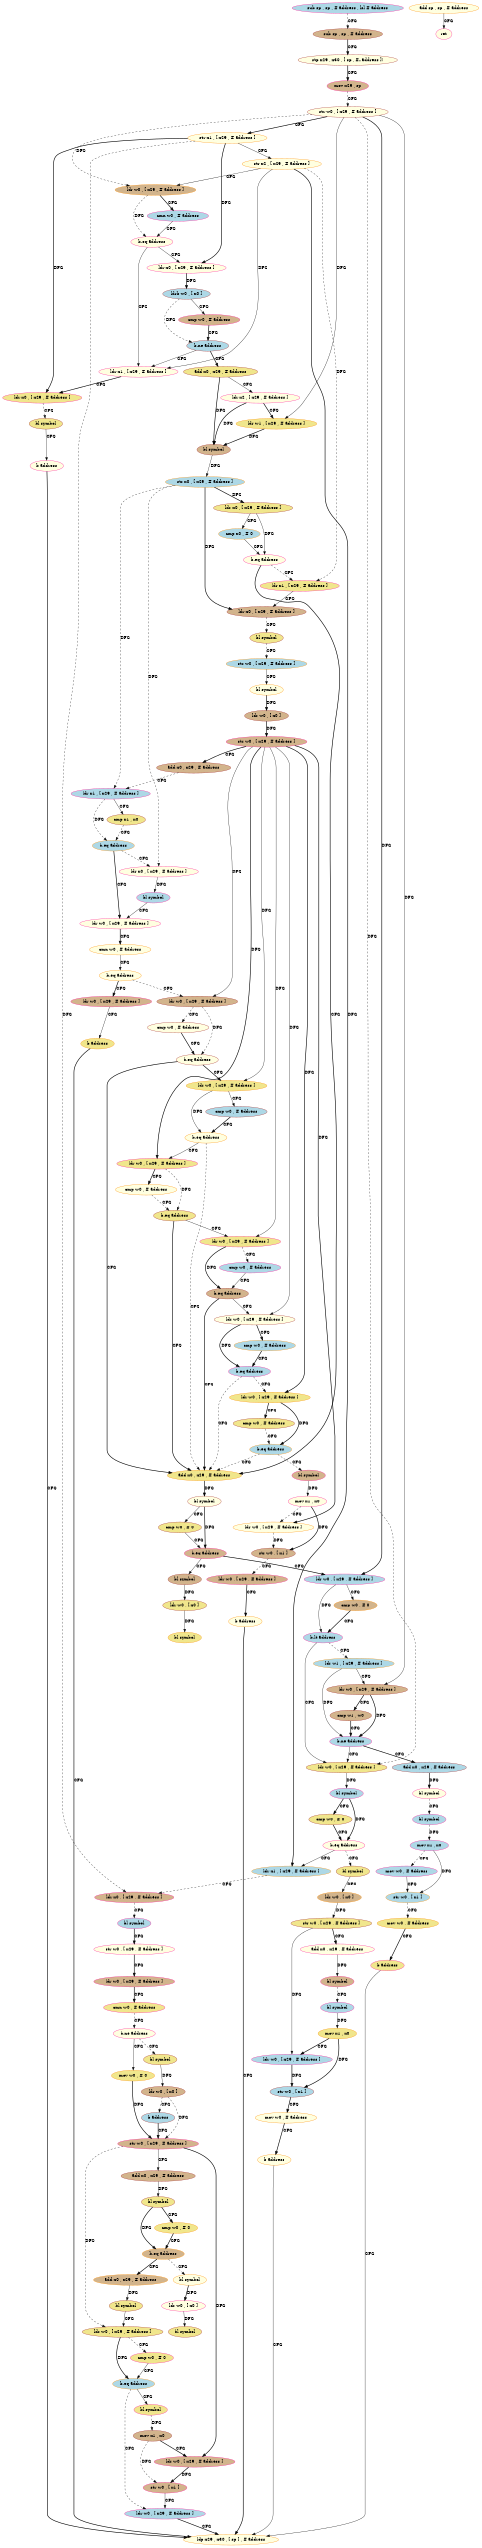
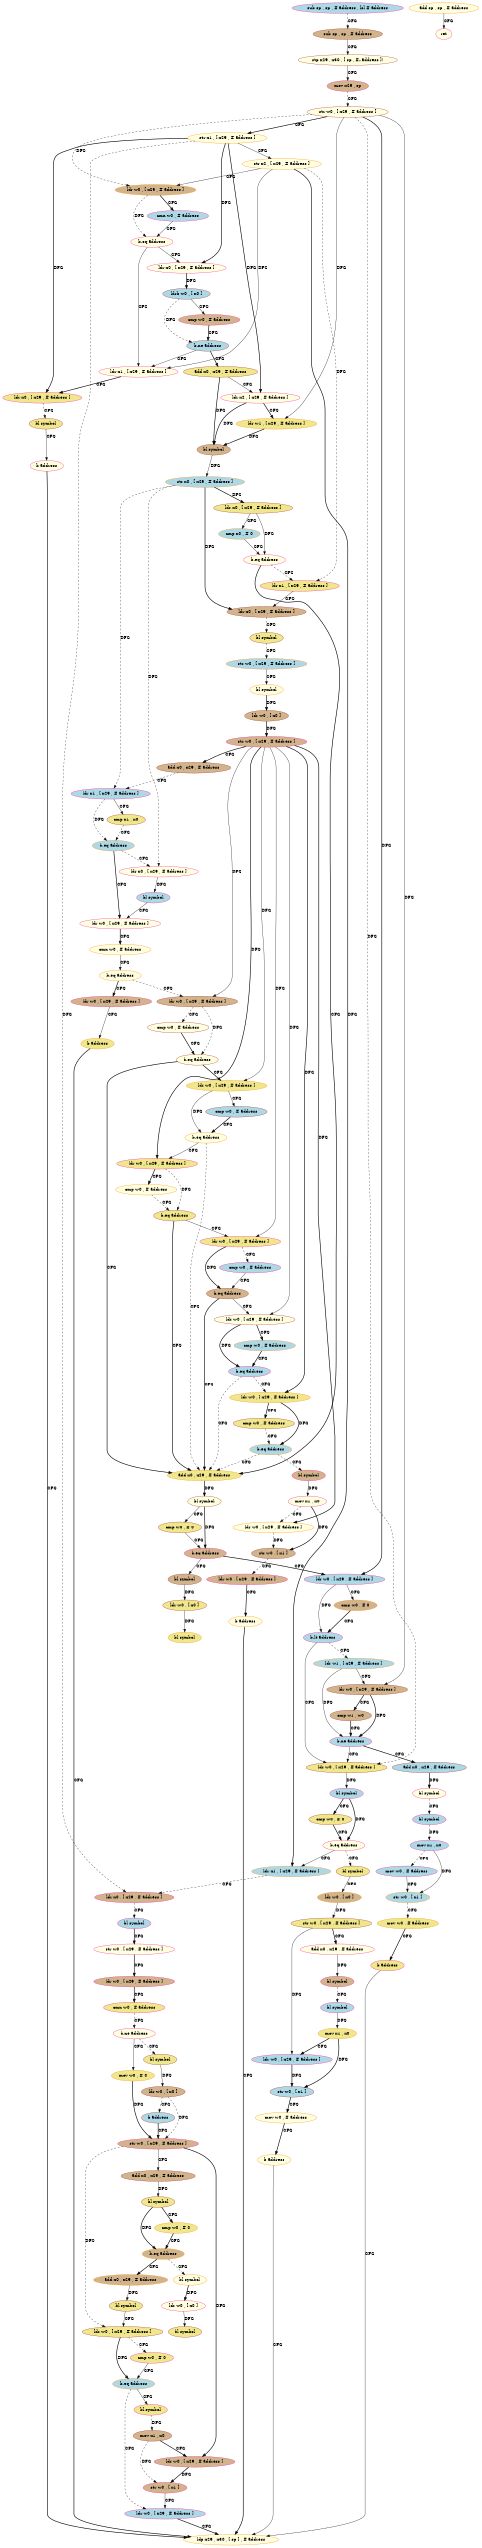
  digraph {
    node [color=deeppink fillcolor=lightyellow style=filled]
    edge [style=bold]
    n1 [fillcolor=lightblue label="sub sp , sp , # address , lsl # address"]
    n2 [color=brown fillcolor=tan label="sub sp , sp , # address"]
    n3 [color=brown label="stp x29 , x30 , [ sp , #- address ]!"]
    n4 [fillcolor=tan label="mov x29 , sp"]
    n5 [color=brown label="str w0 , [ x29 , # address ]"]
    n6 [color=darkorange label="str x1 , [ x29 , # address ]"]
    n7 [color=darkorange fillcolor=tan label="ldr w0 , [ x29 , # address ]"]
    n8 [color=darkorange fillcolor=khaki label="ldr w1 , [ x29 , # address ]"]
    n9 [fillcolor=lightblue label="ldr w0 , [ x29 , # address ]"]
    n10 [color=brown fillcolor=khaki label="ldr w0 , [ x29 , # address ]"]
    n11 [color=brown fillcolor=tan label="ldr w0 , [ x29 , # address ]"]
    n12 [color=darkorange label="str x2 , [ x29 , # address ]"]
    n13 [label="ldr x0 , [ x29 , # address ]"]
    n14 [fillcolor=khaki label="ldr x0 , [ x29 , # address ]"]
    n15 [label="ldr x2 , [ x29 , # address ]"]
    n16 [fillcolor=tan label="ldr x0 , [ x29 , # address ]"]
    n17 [fillcolor=lightblue label="cmn w0 , # address"]
    n18 [label="b.eq address"]
    n19 [color=brown fillcolor=tan label="bl symbol"]
    n20 [color=darkorange fillcolor=tan label="cmp w0 , # 0"]
    n21 [fillcolor=lightblue label="b.lt address"]
    n22 [fillcolor=lightblue label="bl symbol"]
    n23 [fillcolor=lightblue label="b.ne address"]
    n24 [color=brown fillcolor=tan label="cmp w1 , w0"]
    n25 [label="ldr x1 , [ x29 , # address ]"]
    n26 [fillcolor=khaki label="ldr x1 , [ x29 , # address ]"]
    n27 [color=darkorange fillcolor=lightblue label="ldr x1 , [ x29 , # address ]"]
    n28 [color=brown fillcolor=lightblue label="ldrb w0 , [ x0 ]"]
    n29 [color=brown fillcolor=khaki label="bl symbol"]
    n30 [fillcolor=lightblue label="bl symbol"]
    n31 [color=brown fillcolor=tan label="ldr x0 , [ x29 , # address ]"]
    n32 [fillcolor=tan label="cmp w0 , # address"]
    n33 [color=brown fillcolor=lightblue label="b.ne address"]
    n34 [label="b address"]
    n35 [color=darkorange label="ldp x29 , x30 , [ sp ] , # address"]
    n36 [color=brown fillcolor=khaki label="add x0 , x29 , # address"]
    n37 [color=darkorange fillcolor=lightblue label="str x0 , [ x29 , # address ]"]
    n38 [color=darkorange label="add sp , sp , # address"]
    n39 [label=ret]
    n40 [color=brown fillcolor=khaki label="ldr x0 , [ x29 , # address ]"]
    n41 [fillcolor=lightblue label="ldr x1 , [ x29 , # address ]"]
    n42 [label="ldr x0 , [ x29 , # address ]"]
    n43 [color=darkorange fillcolor=lightblue label="cmp x0 , # 0"]
    n44 [label="b.eq address"]
    n45 [color=brown fillcolor=khaki label="bl symbol"]
    n46 [color=brown fillcolor=khaki label="cmp x1 , x0"]
    n47 [color=darkorange fillcolor=lightblue label="b.eq address"]
    n48 [fillcolor=lightblue label="bl symbol"]
    n49 [color=darkorange fillcolor=khaki label="add x0 , x29 , # address"]
    n50 [color=brown label="bl symbol"]
    n51 [color=brown fillcolor=khaki label="cmp w0 , # 0"]
    n52 [fillcolor=tan label="b.eq address"]
    n53 [color=brown fillcolor=tan label="bl symbol"]
    n54 [color=brown fillcolor=khaki label="ldr w0 , [ x0 ]"]
    n55 [color=darkorange fillcolor=lightblue label="ldr w1 , [ x29 , # address ]"]
    n56 [color=darkorange fillcolor=khaki label="bl symbol"]
    n57 [color=darkorange fillcolor=lightblue label="str w0 , [ x29 , # address ]"]
    n58 [color=darkorange label="bl symbol"]
    n59 [color=brown fillcolor=tan label="ldr w0 , [ x0 ]"]
    n60 [fillcolor=tan label="str w0 , [ x29 , # address ]"]
    n61 [color=brown fillcolor=tan label="add x0 , x29 , # address"]
    n62 [color=brown fillcolor=tan label="ldr w0 , [ x29 , # address ]"]
    n63 [color=darkorange fillcolor=khaki label="ldr w0 , [ x29 , # address ]"]
    n64 [fillcolor=khaki label="ldr w0 , [ x29 , # address ]"]
    n65 [fillcolor=khaki label="ldr w0 , [ x29 , # address ]"]
    n66 [color=brown label="ldr w0 , [ x29 , # address ]"]
    n67 [color=darkorange fillcolor=khaki label="ldr w0 , [ x29 , # address ]"]
    n68 [color=darkorange label="ldr w0 , [ x29 , # address ]"]
    n69 [color=brown label="cmp w0 , # address"]
    n70 [color=brown label="b.eq address"]
    n71 [color=brown fillcolor=lightblue label="cmp w0 , # address"]
    n72 [color=darkorange label="b.eq address"]
    n73 [color=darkorange label="cmp w0 , # address"]
    n74 [color=brown fillcolor=khaki label="b.eq address"]
    n75 [fillcolor=lightblue label="cmp w0 , # address"]
    n76 [color=brown fillcolor=tan label="b.eq address"]
    n77 [color=darkorange fillcolor=lightblue label="cmp w0 , # address"]
    n78 [fillcolor=lightblue label="b.eq address"]
    n79 [color=brown fillcolor=khaki label="cmp w0 , # address"]
    n80 [color=darkorange fillcolor=lightblue label="b.eq address"]
    n81 [color=brown fillcolor=tan label="str w0 , [ x1 ]"]
    n82 [label="ldr w0 , [ x29 , # address ]"]
    n83 [color=darkorange label="cmn w0 , # address"]
    n84 [color=darkorange label="b.eq address"]
    n85 [color=brown fillcolor=khaki label="cmp w0 , # 0"]
    n86 [label="b.eq address"]
    n87 [color=brown fillcolor=lightblue label="add x0 , x29 , # address"]
    n88 [fillcolor=tan label="ldr w0 , [ x29 , # address ]"]
    n89 [color=darkorange fillcolor=khaki label="b address"]
    n90 [color=brown fillcolor=khaki label="bl symbol"]
    n91 [color=darkorange fillcolor=tan label="ldr w0 , [ x0 ]"]
    n92 [color=brown fillcolor=khaki label="str w0 , [ x29 , # address ]"]
    n93 [label="bl symbol"]
    n94 [fillcolor=lightblue label="bl symbol"]
    n95 [label="str w0 , [ x29 , # address ]"]
    n96 [fillcolor=tan label="ldr w0 , [ x29 , # address ]"]
    n97 [fillcolor=khaki label="cmn w0 , # address"]
    n98 [label="b.ne address"]
    n99 [color=darkorange fillcolor=khaki label="mov w0 , # 0"]
    n100 [color=brown fillcolor=khaki label="bl symbol"]
    n101 [fillcolor=tan label="str w0 , [ x29 , # address ]"]
    n102 [color=brown fillcolor=tan label="ldr w0 , [ x0 ]"]
    n103 [color=brown fillcolor=khaki label="ldr w0 , [ x29 , # address ]"]
    n104 [color=brown fillcolor=tan label="add x0 , x29 , # address"]
    n105 [fillcolor=tan label="ldr w0 , [ x29 , # address ]"]
    n106 [color=brown fillcolor=lightblue label="b address"]
    n107 [label="add x0 , x29 , # address"]
    n108 [fillcolor=lightblue label="ldr w0 , [ x29 , # address ]"]
    n109 [fillcolor=tan label="bl symbol"]
    n110 [color=brown fillcolor=lightblue label="str w0 , [ x1 ]"]
    n111 [fillcolor=lightblue label="bl symbol"]
    n112 [color=darkorange fillcolor=khaki label="mov x1 , x0"]
    n113 [color=darkorange label="mov w0 , # address"]
    n114 [color=darkorange label="b address"]
    n115 [fillcolor=lightblue label="mov x1 , x0"]
    n116 [fillcolor=lightblue label="mov w0 , # address"]
    n117 [color=darkorange fillcolor=lightblue label="str w0 , [ x1 ]"]
    n118 [color=darkorange fillcolor=khaki label="mov w0 , # address"]
    n119 [fillcolor=khaki label="b address"]
    n120 [fillcolor=khaki label="cmp w0 , # 0"]
    n121 [color=darkorange fillcolor=lightblue label="b.eq address"]
    n122 [color=brown fillcolor=khaki label="bl symbol"]
    n123 [fillcolor=tan label="str w0 , [ x1 ]"]
    n124 [color=darkorange fillcolor=tan label="add x0 , x29 , # address"]
    n125 [color=brown fillcolor=khaki label="bl symbol"]
    n126 [fillcolor=lightblue label="ldr w0 , [ x29 , # address ]"]
    n127 [fillcolor=khaki label="bl symbol"]
    n128 [color=brown fillcolor=tan label="mov x1 , x0"]
    n129 [color=darkorange label="bl symbol"]
    n130 [label="ldr w0 , [ x0 ]"]
    n131 [color=brown fillcolor=khaki label="bl symbol"]
    n132 [color=darkorange fillcolor=khaki label="cmp w0 , # 0"]
    n133 [color=darkorange fillcolor=tan label="b.eq address"]
    n134 [fillcolor=tan label="bl symbol"]
    n135 [label="mov x1 , x0"]
    n136 [fillcolor=tan label="ldr w0 , [ x29 , # address ]"]
    n137 [color=darkorange label="b address"]
    n1 -> n2 [label=CFG style=dashed]
-   n2 -> n3 [label=CFG]
-   n3 -> n4 [label=CFG]
+   n2 -> n3 [label=CFG style=solid]
+   n3 -> n4 [label=CFG style=solid]
    n4 -> n5 [label=CFG style=dashed]
    n5 -> n6 [label=CFG]
    n5 -> n7 [label=DFG style=dashed]
    n5 -> n8 [label=DFG style=solid]
    n5 -> n9 [label=DFG]
    n5 -> n10 [label=DFG style=dashed]
    n5 -> n11 [label=DFG style=solid]
    n6 -> n12 [label=CFG style=solid]
    n6 -> n13 [label=DFG]
    n6 -> n14 [label=DFG]
+   n6 -> n15 [label=DFG]
    n6 -> n16 [label=DFG style=dashed]
    n7 -> n17 [label=CFG]
    n7 -> n18 [label=DFG style=dashed]
    n8 -> n19 [label=DFG]
    n9 -> n20 [label=CFG style=solid]
    n9 -> n21 [label=DFG style=solid]
    n10 -> n22 [label=DFG style=solid]
    n11 -> n23 [label=DFG]
    n11 -> n24 [label=CFG]
    n12 -> n7 [label=CFG style=solid]
    n12 -> n25 [label=DFG style=solid]
    n12 -> n26 [label=DFG style=dashed]
    n12 -> n27 [label=DFG]
    n13 -> n28 [label=DFG]
    n14 -> n29 [label=CFG style=dashed]
    n15 -> n8 [label=CFG]
    n15 -> n19 [label=DFG]
    n16 -> n30 [label=CFG style=dashed]
    n17 -> n18 [label=CFG style=solid]
    n18 -> n13 [label=CFG style=solid]
    n18 -> n25 [label=CFG style=solid]
    n19 -> n37 [label=DFG style=solid]
    n20 -> n21 [label=CFG]
    n21 -> n10 [label=CFG style=solid]
    n21 -> n55 [label=CFG style=dashed]
    n22 -> n85 [label=CFG]
    n22 -> n86 [label=DFG]
    n23 -> n10 [label=CFG style=solid]
    n23 -> n87 [label=CFG]
    n24 -> n23 [label=CFG]
    n25 -> n14 [label=CFG]
    n26 -> n31 [label=CFG style=solid]
    n27 -> n16 [label=CFG style=dashed]
    n28 -> n32 [label=CFG style=solid]
    n28 -> n33 [label=DFG style=dashed]
    n29 -> n34 [label=CFG style=solid]
    n30 -> n95 [label=CFG]
    n31 -> n45 [label=CFG style=dashed]
    n32 -> n33 [label=CFG]
    n33 -> n25 [label=CFG style=solid]
    n33 -> n36 [label=CFG]
    n34 -> n35 [label=CFG]
    n36 -> n15 [label=CFG style=solid]
    n36 -> n19 [label=DFG]
    n37 -> n31 [label=DFG]
    n37 -> n40 [label=DFG]
    n37 -> n41 [label=DFG style=dashed]
    n37 -> n42 [label=DFG style=dashed]
    n38 -> n39 [label=CFG style=solid]
    n40 -> n43 [label=CFG style=solid]
    n40 -> n44 [label=DFG style=solid]
    n41 -> n46 [label=CFG style=solid]
    n41 -> n47 [label=DFG style=dashed]
    n42 -> n48 [label=DFG style=solid]
    n43 -> n44 [label=CFG style=solid]
    n44 -> n26 [label=CFG style=dashed]
    n44 -> n49 [label=CFG]
    n45 -> n57 [label=CFG style=dashed]
    n46 -> n47 [label=CFG style=dashed]
    n47 -> n42 [label=CFG style=dashed]
    n47 -> n82 [label=CFG]
    n48 -> n82 [label=CFG style=solid]
    n49 -> n50 [label=DFG]
    n50 -> n51 [label=CFG style=solid]
    n50 -> n52 [label=DFG]
    n51 -> n52 [label=CFG style=solid]
    n52 -> n9 [label=CFG]
    n52 -> n53 [label=CFG style=solid]
    n53 -> n54 [label=DFG style=solid]
    n54 -> n56 [label=DFG style=solid]
    n55 -> n11 [label=CFG style=solid]
    n55 -> n23 [label=DFG style=solid]
    n57 -> n58 [label=CFG style=solid]
    n58 -> n59 [label=DFG]
    n59 -> n60 [label=DFG]
    n60 -> n61 [label=CFG]
    n60 -> n62 [label=DFG style=solid]
    n60 -> n63 [label=DFG style=solid]
    n60 -> n64 [label=DFG]
    n60 -> n65 [label=DFG style=solid]
    n60 -> n66 [label=DFG style=solid]
    n60 -> n67 [label=DFG]
    n60 -> n68 [label=DFG]
    n61 -> n41 [label=CFG style=dashed]
    n62 -> n69 [label=CFG style=dashed]
    n62 -> n70 [label=DFG style=dashed]
    n63 -> n71 [label=CFG style=solid]
    n63 -> n72 [label=DFG style=solid]
    n64 -> n73 [label=CFG]
    n64 -> n74 [label=DFG style=dashed]
    n65 -> n75 [label=CFG style=dashed]
    n65 -> n76 [label=DFG]
    n66 -> n77 [label=CFG]
    n66 -> n78 [label=DFG]
    n67 -> n79 [label=CFG]
    n67 -> n80 [label=DFG]
    n68 -> n81 [label=DFG style=dashed]
    n69 -> n70 [label=CFG]
    n70 -> n49 [label=CFG]
    n70 -> n63 [label=CFG]
    n71 -> n72 [label=CFG]
    n72 -> n49 [label=CFG style=dashed]
    n72 -> n64 [label=CFG style=solid]
    n73 -> n74 [label=CFG style=dashed]
    n74 -> n49 [label=CFG]
    n74 -> n65 [label=CFG style=solid]
    n75 -> n76 [label=CFG style=solid]
    n76 -> n49 [label=CFG]
    n76 -> n66 [label=CFG style=solid]
    n77 -> n78 [label=CFG]
    n78 -> n49 [label=CFG style=dashed]
    n78 -> n67 [label=CFG style=dashed]
    n79 -> n80 [label=CFG style=dashed]
    n80 -> n49 [label=CFG style=dashed]
    n80 -> n134 [label=CFG style=dashed]
    n81 -> n136 [label=CFG style=dashed]
    n82 -> n83 [label=CFG]
    n83 -> n84 [label=CFG style=solid]
    n84 -> n62 [label=CFG style=dashed]
    n84 -> n88 [label=CFG]
    n85 -> n86 [label=CFG]
    n86 -> n27 [label=CFG style=solid]
    n86 -> n90 [label=CFG style=dashed]
    n87 -> n93 [label=DFG]
    n88 -> n89 [label=CFG style=solid]
    n89 -> n35 [label=CFG]
    n90 -> n91 [label=DFG style=solid]
    n91 -> n92 [label=DFG style=solid]
    n92 -> n107 [label=CFG]
    n92 -> n108 [label=DFG style=solid]
    n93 -> n94 [label=CFG style=dashed]
    n94 -> n115 [label=DFG style=dashed]
    n95 -> n96 [label=CFG]
    n96 -> n97 [label=CFG]
    n97 -> n98 [label=CFG style=dashed]
    n98 -> n99 [label=CFG style=solid]
    n98 -> n100 [label=CFG style=dashed]
    n99 -> n101 [label=DFG]
    n100 -> n102 [label=DFG style=solid]
    n101 -> n103 [label=DFG style=dashed]
    n101 -> n104 [label=CFG style=solid]
    n101 -> n105 [label=DFG]
    n102 -> n101 [label=DFG style=dashed]
    n102 -> n106 [label=CFG style=dashed]
    n103 -> n120 [label=CFG style=dashed]
    n103 -> n121 [label=DFG]
    n104 -> n122 [label=DFG style=solid]
    n105 -> n123 [label=DFG]
    n106 -> n101 [label=CFG]
    n107 -> n109 [label=DFG style=solid]
    n108 -> n110 [label=DFG]
    n109 -> n111 [label=CFG style=dashed]
    n110 -> n113 [label=CFG]
    n111 -> n112 [label=DFG style=solid]
    n112 -> n108 [label=CFG]
    n112 -> n110 [label=DFG]
    n113 -> n114 [label=CFG]
    n114 -> n35 [label=CFG style=solid]
    n115 -> n116 [label=CFG style=dashed]
    n115 -> n117 [label=DFG style=solid]
    n116 -> n117 [label=CFG style=solid]
    n117 -> n118 [label=CFG style=dashed]
    n118 -> n119 [label=CFG]
    n119 -> n35 [label=CFG style=solid]
    n120 -> n121 [label=CFG style=solid]
    n121 -> n126 [label=CFG style=dashed]
    n121 -> n127 [label=CFG style=solid]
    n122 -> n132 [label=CFG]
    n122 -> n133 [label=DFG]
    n123 -> n126 [label=CFG style=solid]
    n124 -> n125 [label=DFG style=solid]
    n125 -> n103 [label=CFG style=solid]
    n126 -> n35 [label=CFG]
    n127 -> n128 [label=DFG style=dashed]
    n128 -> n105 [label=CFG]
    n128 -> n123 [label=DFG style=dashed]
    n129 -> n130 [label=DFG]
    n130 -> n131 [label=DFG style=solid]
    n132 -> n133 [label=CFG]
    n133 -> n124 [label=CFG]
    n133 -> n129 [label=CFG style=dashed]
    n134 -> n135 [label=DFG style=solid]
    n135 -> n68 [label=CFG style=dashed]
    n135 -> n81 [label=DFG]
    n136 -> n137 [label=CFG]
    n137 -> n35 [label=CFG]
  }
